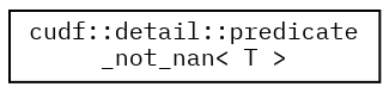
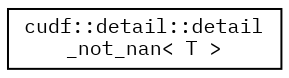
  digraph {
    rankdir=TB
    fontname="IBM Plex Mono"
-   n1 [color=black fillcolor=white fontname="IBM Plex Mono" fontsize=10 height=0.2 label="cudf::detail::predicate\l_not_nan\< T \>" shape=record style=filled width=0.4]
+   n1 [color=black fillcolor=white fontname="IBM Plex Mono" fontsize=10 height=0.2 label="cudf::detail::detail\l_not_nan\< T \>" shape=record style=filled width=0.4]
  }
